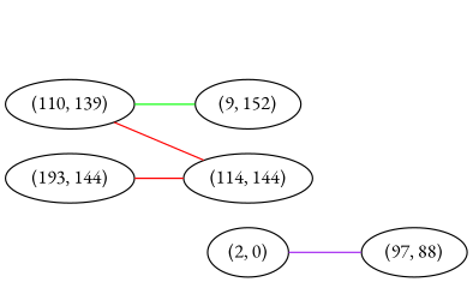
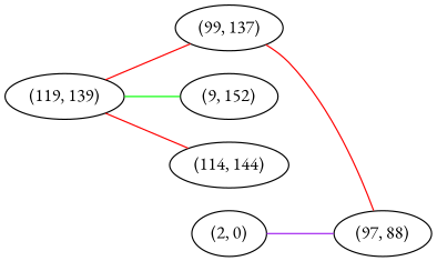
  graph {
    fontname="EB Garamond"
    rankdir=LR
    node [fontname="EB Garamond"]
    edge [color=red fontname="EB Garamond" weight=1]
-   "(110, 139)"
+   "(110, 139)" [label="(119, 139)"]
+   "(99, 137)"
    n3 [label="(114, 144)"]
    "(9, 152)"
    n5 [label="(97, 88)"]
    n6 [label="(2, 0)"]
-   "(193, 144)"
+   "(110, 139)" -- "(99, 137)"
    "(110, 139)" -- n3
    "(110, 139)" -- "(9, 152)" [color=green weight=2]
+   "(99, 137)" -- n5
    n6 -- n5 [color=purple weight=4]
-   "(193, 144)" -- n3
  }
